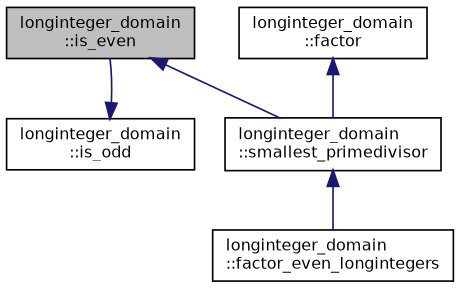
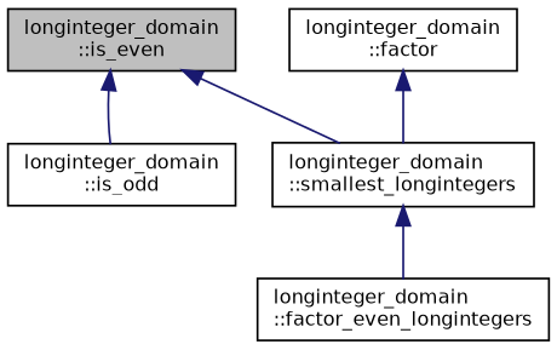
  digraph {
    rankdir=TB
    node [color=black fillcolor=white fontname=Helvetica fontsize=10 shape=record style=filled]
    edge [color=midnightblue dir=back fontname=Helvetica fontsize=10 labelfontname=Helvetica labelfontsize=10 style=solid]
    n1 [fillcolor=grey75 fontcolor=black height=0.2 label="longinteger_domain\l::is_even" width=0.4]
    n2 [height=0.2 label="longinteger_domain\l::is_odd" width=0.4]
-   n3 [height=0.2 label="longinteger_domain\l::smallest_primedivisor" width=0.4]
+   n3 [height=0.2 label="longinteger_domain\l::smallest_longintegers" width=0.4]
    n4 [height=0.2 label="longinteger_domain\l::factor_even_longintegers" width=0.4]
    n5 [height=0.2 label="longinteger_domain\l::factor" width=0.4]
-   n2 -> n1
+   n1 -> n2
    n1 -> n3
    n3 -> n4
    n5 -> n3
  }
